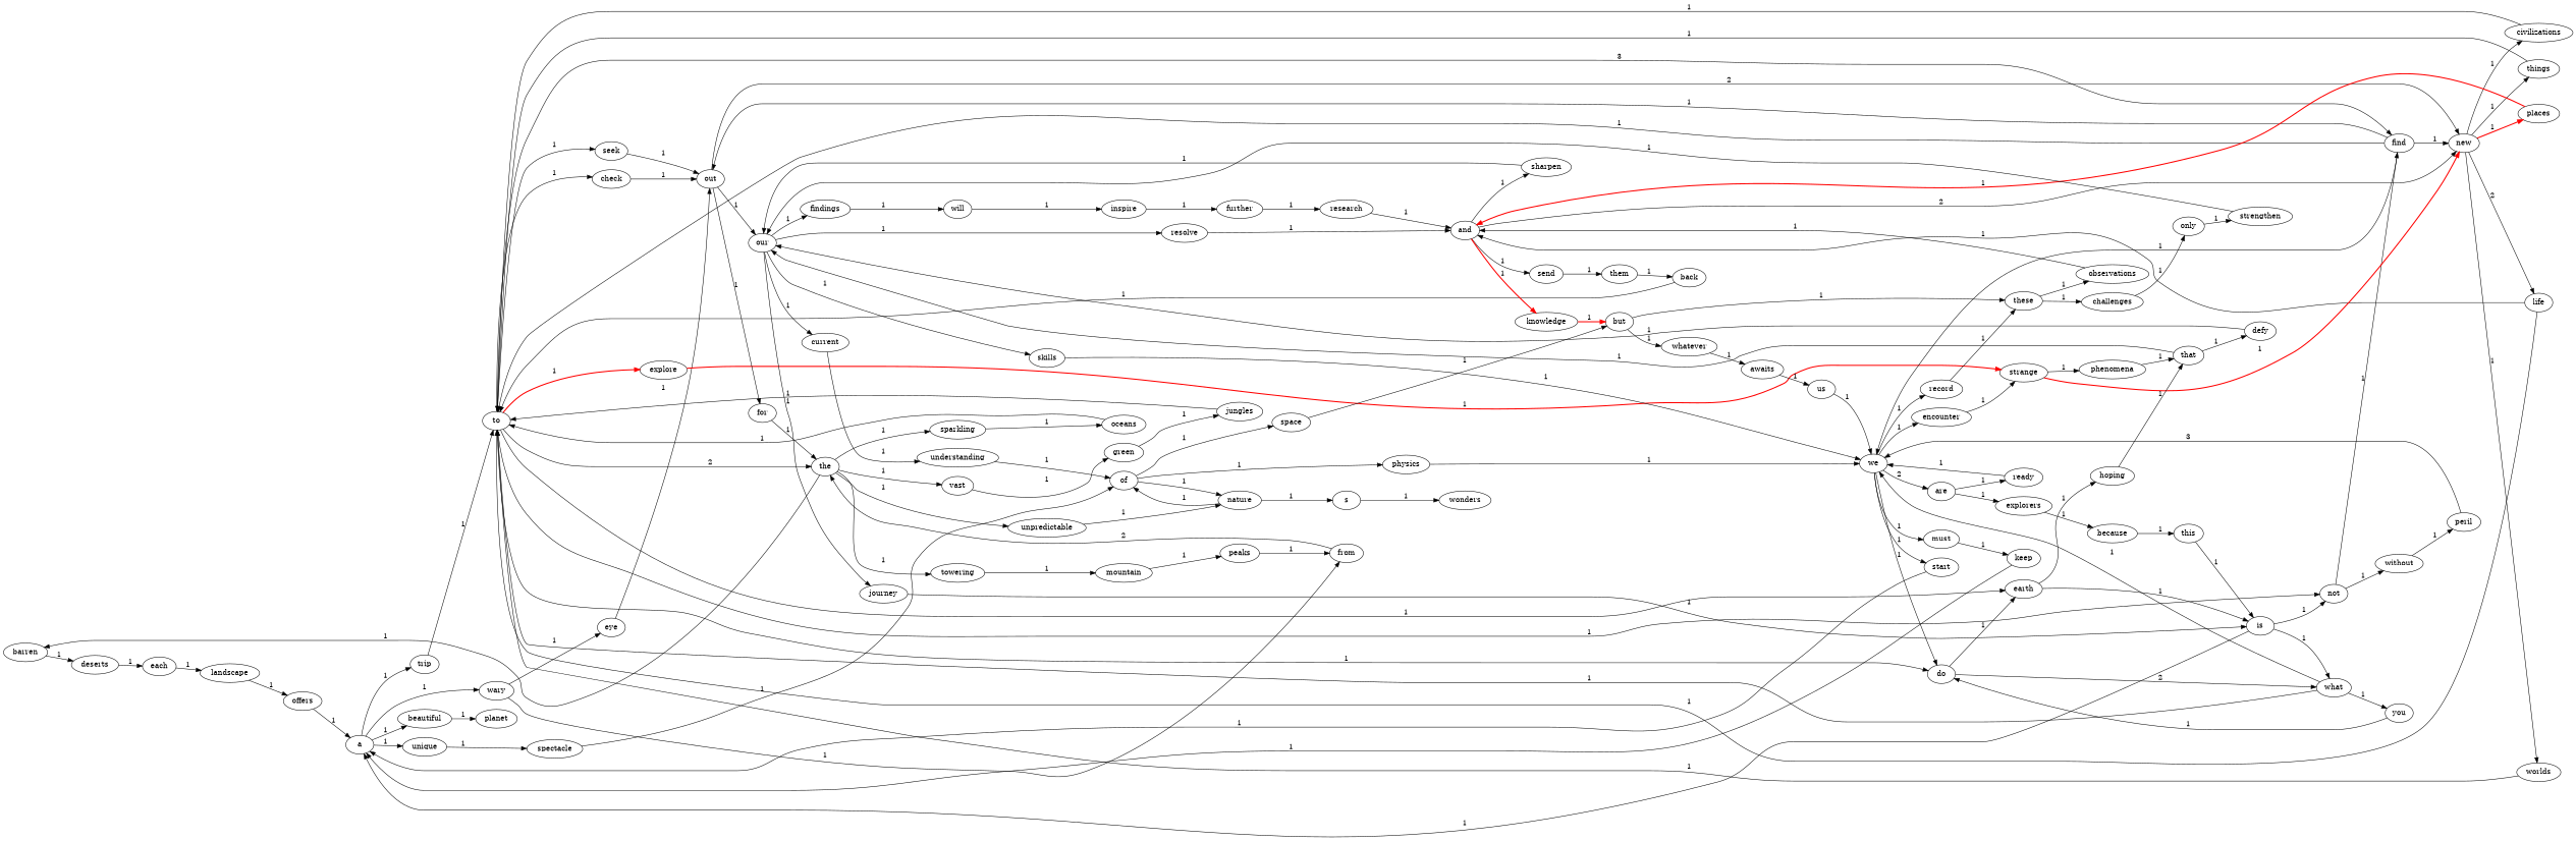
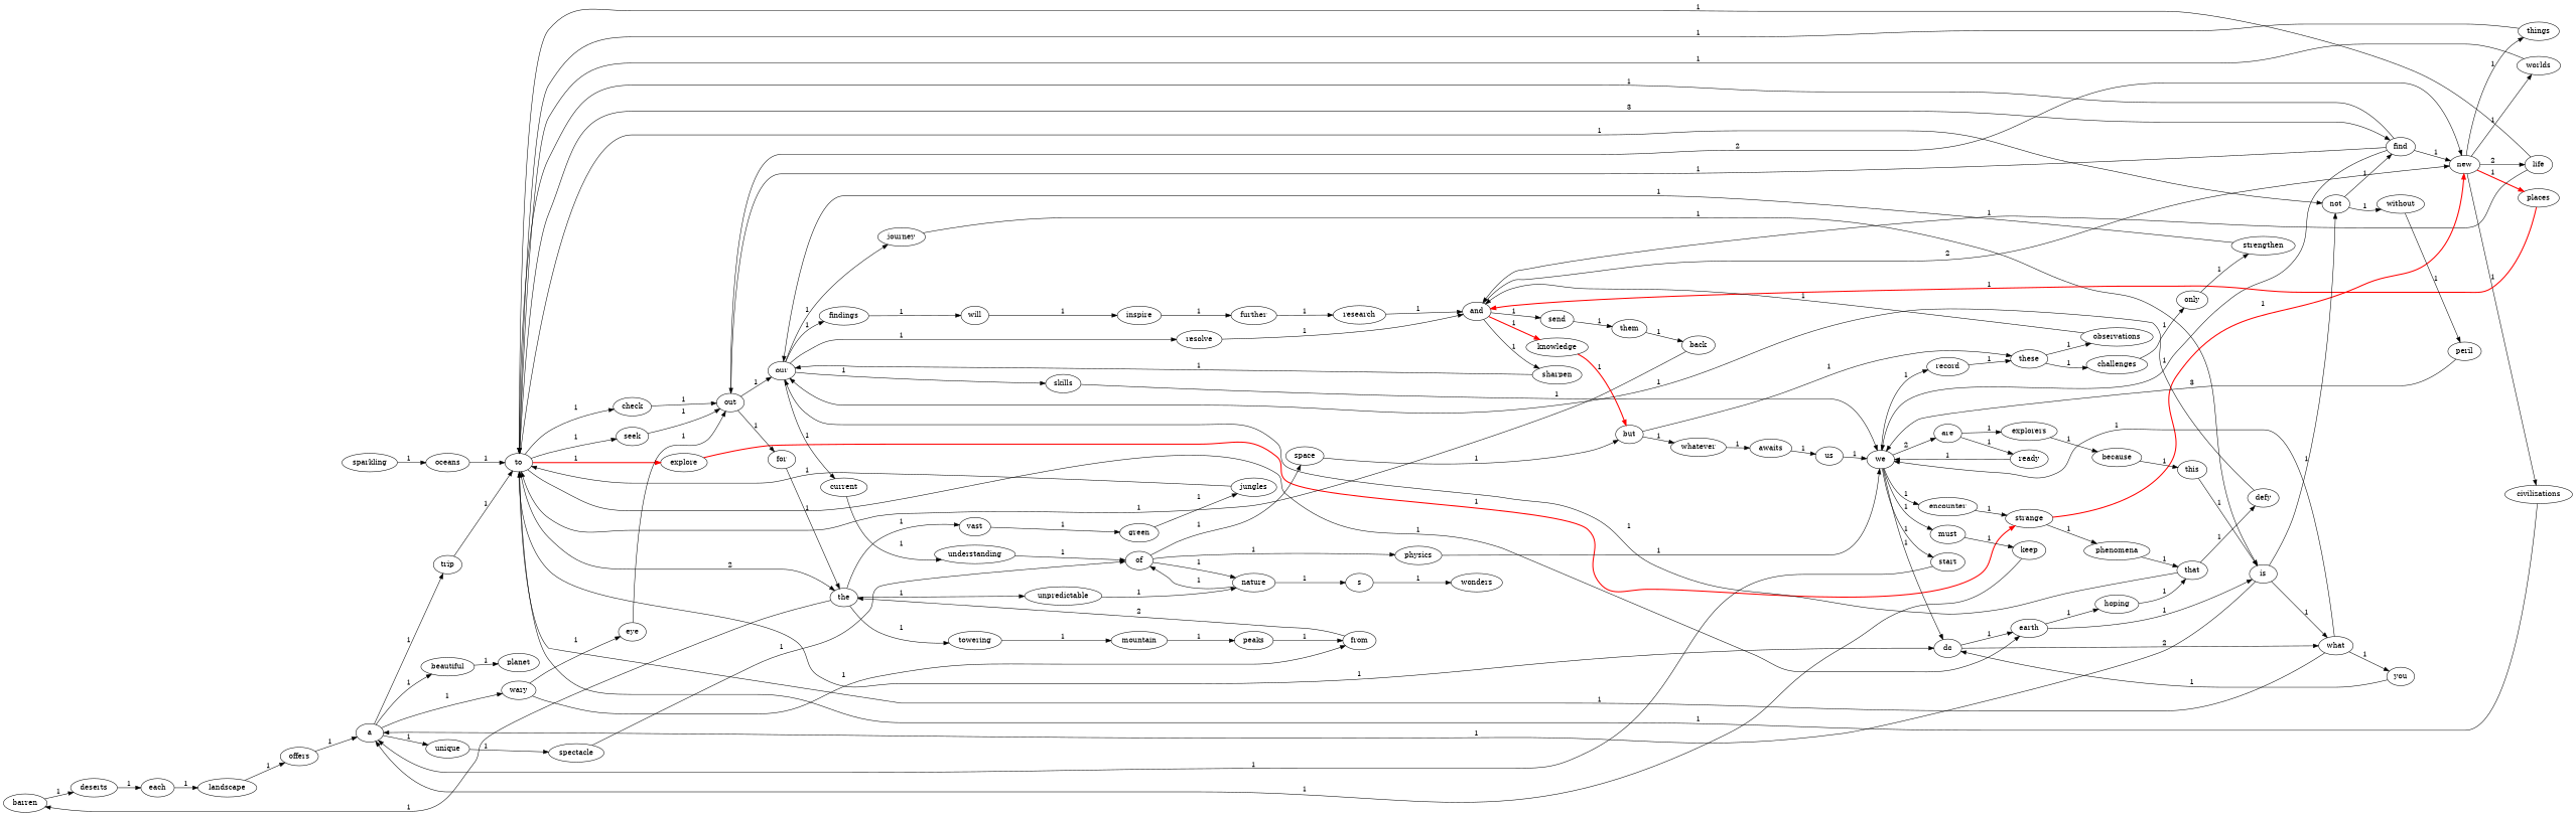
  digraph {
    rankdir=LR
    barren
    deserts
    each
    landscape
    a
    trip
    wary
    beautiful
    unique
    to
    eye
    from
    planet
    spectacle
    check
    the
    not
    explore
    seek
    find
    earth
    do
    out
    of
    offers
    nature
    s
    space
    physics
    wonders
    but
    we
    our
    new
    for
    findings
    current
    skills
    journey
    resolve
    worlds
    life
    things
    civilizations
    places
    unpredictable
    vast
    towering
    sparkling
    encounter
    strange
    phenomena
    that
    this
    is
    what
    without
    you
    start
    them
    back
    green
    mountain
    oceans
    jungles
    peaks
    send
    keep
    hoping
    must
    record
    are
    peril
    further
    research
    and
    sharpen
    knowledge
    defy
    will
    understanding
    these
    whatever
    challenges
    observations
    awaits
    only
    us
    inspire
    strengthen
    ready
    explorers
    because
    barren -> deserts [label=1]
    deserts -> each [label=1]
    each -> landscape [label=1]
    landscape -> offers [label=1]
    a -> trip [label=1]
    a -> wary [label=1]
    a -> beautiful [label=1]
    a -> unique [label=1]
    trip -> to [label=1]
    wary -> eye [label=1]
    wary -> from [label=1]
    beautiful -> planet [label=1]
    unique -> spectacle [label=1]
    to -> check [label=1]
    to -> the [label=2]
    to -> not [label=1]
    to -> explore [color=red label=1 penwidth=2]
    to -> seek [label=1]
    to -> find [label=3]
    to -> earth [label=1]
    to -> do [label=1]
    eye -> out [label=1]
    from -> the [label=2]
    spectacle -> of [label=1]
    check -> out [label=1]
    the -> barren [label=1]
    the -> unpredictable [label=1]
    the -> vast [label=1]
    the -> towering [label=1]
-   the -> sparkling [label=1]
    not -> find [label=1]
    not -> without [label=1]
    explore -> strange [color=red label=1 penwidth=2]
    seek -> out [label=1]
    find -> to [label=1]
    find -> out [label=1]
    find -> we [label=1]
    find -> new [label=1]
    earth -> is [label=1]
    earth -> hoping [label=1]
    do -> earth [label=1]
    do -> what [label=2]
    out -> our [label=1]
    out -> new [label=2]
    out -> for [label=1]
    of -> nature [label=1]
    of -> space [label=1]
    of -> physics [label=1]
    offers -> a [label=1]
    nature -> of [label=1]
    nature -> s [label=1]
    s -> wonders [label=1]
    space -> but [label=1]
    physics -> we [label=1]
    but -> these [label=1]
    but -> whatever [label=1]
    we -> do [label=1]
    we -> encounter [label=1]
    we -> start [label=1]
    we -> must [label=1]
    we -> record [label=1]
    we -> are [label=2]
    our -> findings [label=1]
    our -> current [label=1]
    our -> skills [label=1]
    our -> journey [label=1]
    our -> resolve [label=1]
    new -> worlds [label=1]
    new -> life [label=2]
    new -> things [label=1]
    new -> civilizations [label=1]
    new -> places [color=red label=1 penwidth=2]
    for -> the [label=1]
    findings -> will [label=1]
    current -> understanding [label=1]
    skills -> we [label=1]
    journey -> is [label=1]
    resolve -> and [label=1]
    worlds -> to [label=1]
    life -> to [label=1]
    life -> and [label=1]
    things -> to [label=1]
    civilizations -> to [label=1]
    places -> and [color=red label=1 penwidth=2]
    unpredictable -> nature [label=1]
    vast -> green [label=1]
    towering -> mountain [label=1]
    sparkling -> oceans [label=1]
    encounter -> strange [label=1]
    strange -> new [color=red label=1 penwidth=2]
    strange -> phenomena [label=1]
    phenomena -> that [label=1]
    that -> our [label=1]
    that -> defy [label=1]
    this -> is [label=1]
    is -> a [label=1]
    is -> not [label=1]
    is -> what [label=1]
    what -> to [label=1]
    what -> we [label=1]
    what -> you [label=1]
    without -> peril [label=1]
    you -> do [label=1]
    start -> a [label=1]
    them -> back [label=1]
    back -> to [label=1]
    green -> jungles [label=1]
    mountain -> peaks [label=1]
    oceans -> to [label=1]
    jungles -> to [label=1]
    peaks -> from [label=1]
    send -> them [label=1]
    keep -> a [label=1]
    hoping -> that [label=1]
    must -> keep [label=1]
    record -> these [label=1]
    are -> ready [label=1]
    are -> explorers [label=1]
    peril -> we [label=3]
    further -> research [label=1]
    research -> and [label=1]
    and -> new [label=2]
    and -> send [label=1]
    and -> sharpen [label=1]
    and -> knowledge [color=red label=1 penwidth=2]
    sharpen -> our [label=1]
    knowledge -> but [color=red label=1 penwidth=2]
    defy -> our [label=1]
    will -> inspire [label=1]
    understanding -> of [label=1]
    these -> challenges [label=1]
    these -> observations [label=1]
    whatever -> awaits [label=1]
    challenges -> only [label=1]
    observations -> and [label=1]
    awaits -> us [label=1]
    only -> strengthen [label=1]
    us -> we [label=1]
    inspire -> further [label=1]
    strengthen -> our [label=1]
    ready -> we [label=1]
    explorers -> because [label=1]
    because -> this [label=1]
  }
